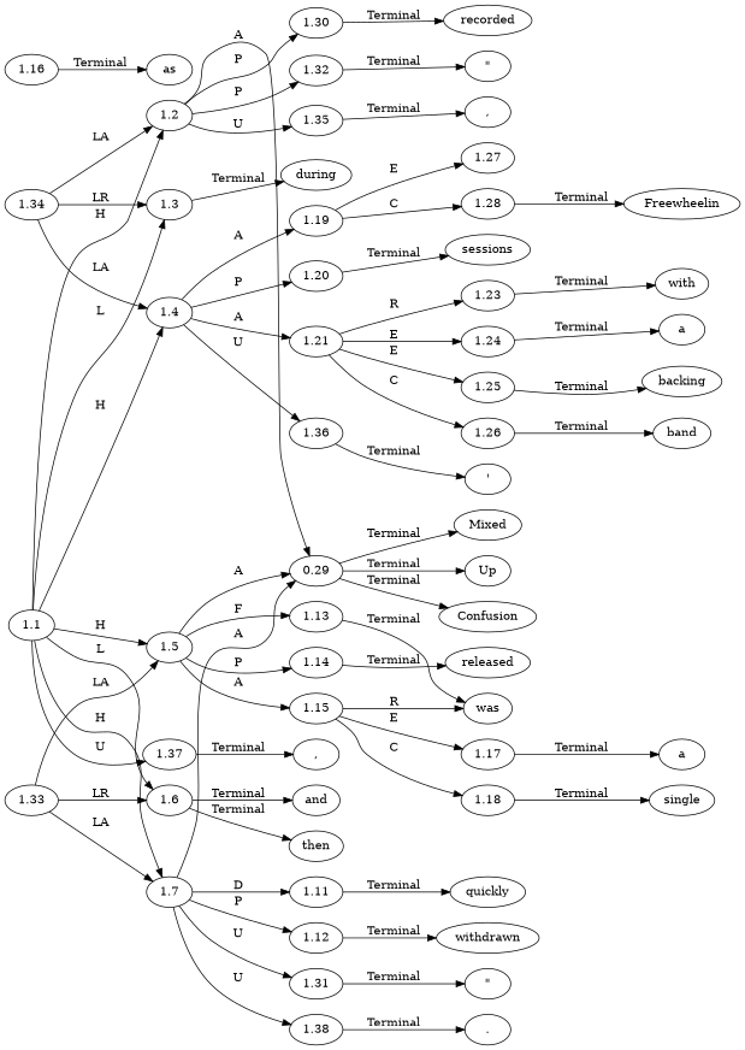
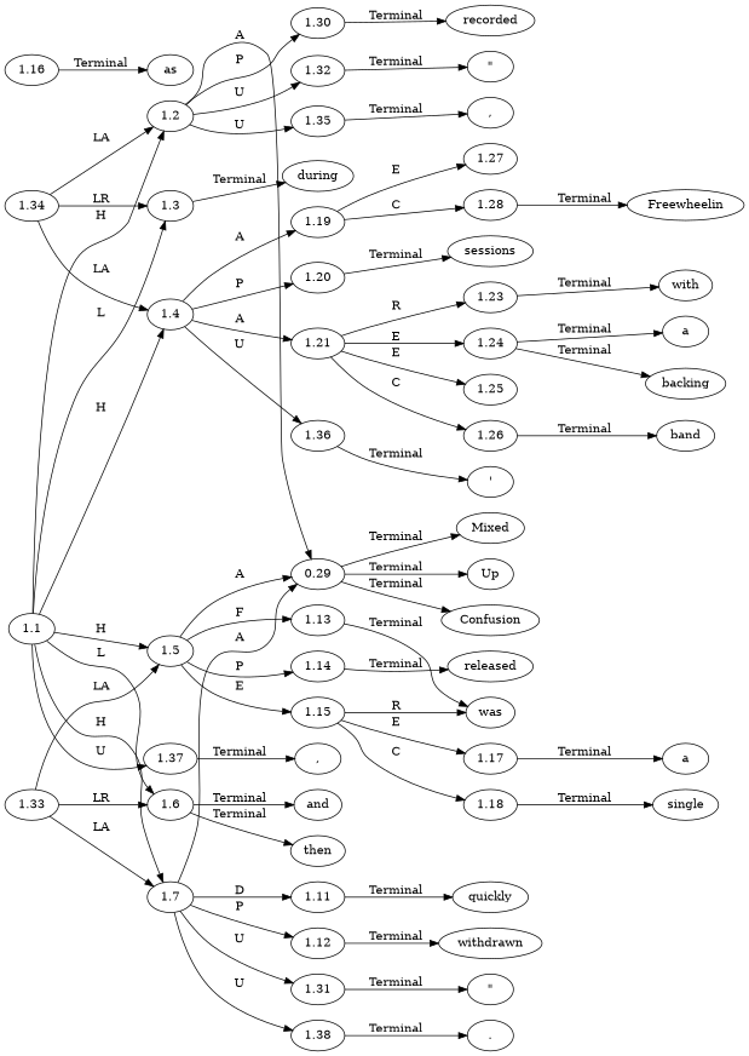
  digraph {
    rankdir=LR
    node [ordering=out]
    edge [ordering=out]
    n1 [label="\""]
    n2 [label=Freewheelin]
    n3 [label="'"]
    n4 [label=sessions]
    n5 [label=with]
    n6 [label=a]
    n7 [label=backing]
    n8 [label=band]
    n9 [label=","]
    n10 [label=was]
    n11 [label=released]
    n12 [label=Mixed]
    n13 [label=as]
    n14 [label=a]
    n15 [label=single]
    n16 [label=and]
    n17 [label=then]
    n18 [label=quickly]
    n19 [label=withdrawn]
    n20 [label="."]
    n21 [label=Up]
    n22 [label=Confusion]
    n23 [label="\""]
    n24 [label=","]
    n25 [label=recorded]
    n26 [label=during]
    n27 [label=1.1]
    n28 [label=1.2]
    n29 [label=1.3]
    n30 [label=1.4]
    n31 [label=1.5]
    n32 [label=1.6]
    n33 [label=1.7]
    n34 [label=1.37]
    n35 [label=0.29]
    n36 [label=1.30]
    n37 [label=1.32]
    n38 [label=1.35]
    n39 [label=1.19]
    n40 [label=1.20]
    n41 [label=1.21]
    n42 [label=1.36]
    n43 [label=1.13]
    n44 [label=1.14]
    n45 [label=1.15]
    n46 [label=1.11]
    n47 [label=1.12]
    n48 [label=1.31]
    n49 [label=1.38]
    n50 [label=1.27]
    n51 [label=1.28]
    n52 [label=1.23]
    n53 [label=1.24]
    n54 [label=1.25]
    n55 [label=1.26]
    n56 [label=1.17]
    n57 [label=1.18]
    n58 [label=1.16]
    n59 [label=1.33]
    n60 [label=1.34]
    n27 -> n28 [label=H]
    n27 -> n29 [label=L]
    n27 -> n30 [label=H]
    n27 -> n31 [label=H]
    n27 -> n32 [label=L]
    n27 -> n33 [label=H]
    n27 -> n34 [label=U]
    n28 -> n35 [label=A]
    n28 -> n36 [label=P]
-   n28 -> n37 [label=P]
+   n28 -> n37 [label=U]
    n28 -> n38 [label=U]
    n29 -> n26 [label=Terminal]
    n30 -> n39 [label=A]
    n30 -> n40 [label=P]
    n30 -> n41 [label=A]
    n30 -> n42 [label=U]
    n31 -> n35 [label=A]
    n31 -> n43 [label=F]
    n31 -> n44 [label=P]
-   n31 -> n45 [label=A]
+   n31 -> n45 [label=E]
    n32 -> n16 [label=Terminal]
    n32 -> n17 [label=Terminal]
    n33 -> n35 [label=A]
    n33 -> n46 [label=D]
    n33 -> n47 [label=P]
    n33 -> n48 [label=U]
    n33 -> n49 [label=U]
    n34 -> n9 [label=Terminal]
    n35 -> n12 [label=Terminal]
    n35 -> n21 [label=Terminal]
    n35 -> n22 [label=Terminal]
    n36 -> n25 [label=Terminal]
    n37 -> n23 [label=Terminal]
    n38 -> n24 [label=Terminal]
    n39 -> n50 [label=E]
    n39 -> n51 [label=C]
    n40 -> n4 [label=Terminal]
    n41 -> n52 [label=R]
    n41 -> n53 [label=E]
    n41 -> n54 [label=E]
    n41 -> n55 [label=C]
    n42 -> n3 [label=Terminal]
    n43 -> n10 [label=Terminal]
    n44 -> n11 [label=Terminal]
    n45 -> n10 [label=R]
    n45 -> n56 [label=E]
    n45 -> n57 [label=C]
    n46 -> n18 [label=Terminal]
    n47 -> n19 [label=Terminal]
    n48 -> n1 [label=Terminal]
    n49 -> n20 [label=Terminal]
    n51 -> n2 [label=Terminal]
    n52 -> n5 [label=Terminal]
    n53 -> n6 [label=Terminal]
-   n54 -> n7 [label=Terminal]
+   n53 -> n7 [label=Terminal]
    n55 -> n8 [label=Terminal]
    n56 -> n14 [label=Terminal]
    n57 -> n15 [label=Terminal]
    n58 -> n13 [label=Terminal]
    n59 -> n31 [label=LA]
    n59 -> n32 [label=LR]
    n59 -> n33 [label=LA]
    n60 -> n28 [label=LA]
    n60 -> n29 [label=LR]
    n60 -> n30 [label=LA]
  }
